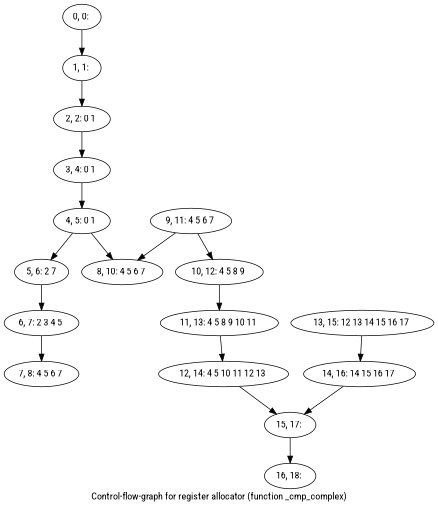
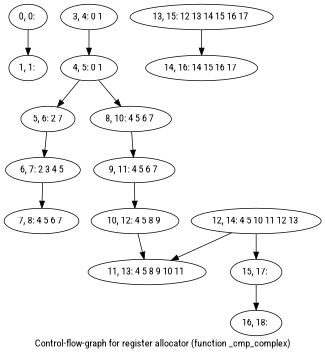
  digraph {
    fontname="Roboto Condensed"
    label="Control-flow-graph for register allocator (function _cmp_complex)"
    node [fontname="Roboto Condensed"]
    edge [fontname="Roboto Condensed"]
    n1 [label="0, 0: "]
    n2 [label="1, 1: "]
-   n3 [label="2, 2: 0 1 "]
    n4 [label="3, 4: 0 1 "]
    n5 [label="4, 5: 0 1 "]
    n6 [label="5, 6: 2 7"]
    n7 [label="8, 10: 4 5 6 7 "]
    n8 [label="6, 7: 2 3 4 5 "]
    n9 [label="7, 8: 4 5 6 7 "]
    n10 [label="9, 11: 4 5 6 7 "]
    n11 [label="10, 12: 4 5 8 9 "]
    n12 [label="11, 13: 4 5 8 9 10 11 "]
    n13 [label="12, 14: 4 5 10 11 12 13 "]
    n14 [label="15, 17: "]
    n15 [label="13, 15: 12 13 14 15 16 17 "]
    n16 [label="14, 16: 14 15 16 17 "]
    n17 [label="16, 18: "]
    n1 -> n2
-   n2 -> n3
-   n3 -> n4
    n4 -> n5
    n5 -> n6
    n5 -> n7
    n6 -> n8
-   n10 -> n7
+   n7 -> n10
    n8 -> n9
    n10 -> n11
    n11 -> n12
-   n12 -> n13
+   n13 -> n12
    n13 -> n14
    n14 -> n17
    n15 -> n16
-   n16 -> n14
  }
